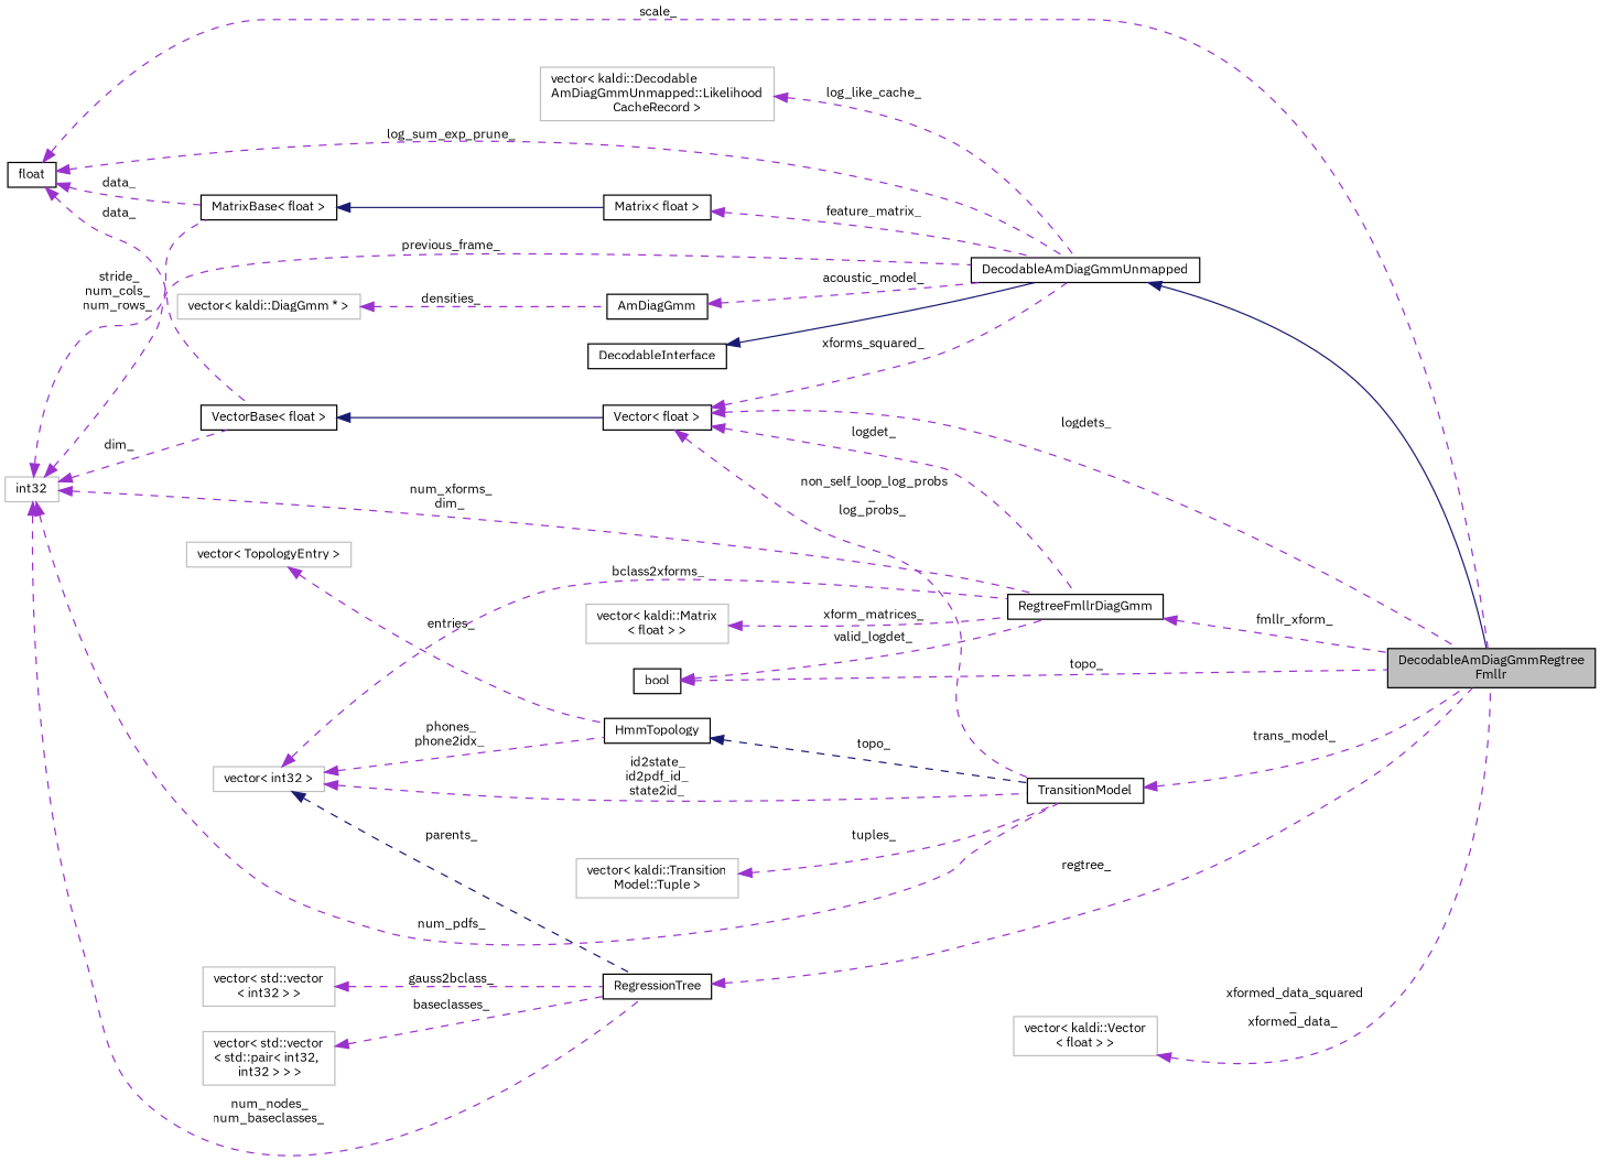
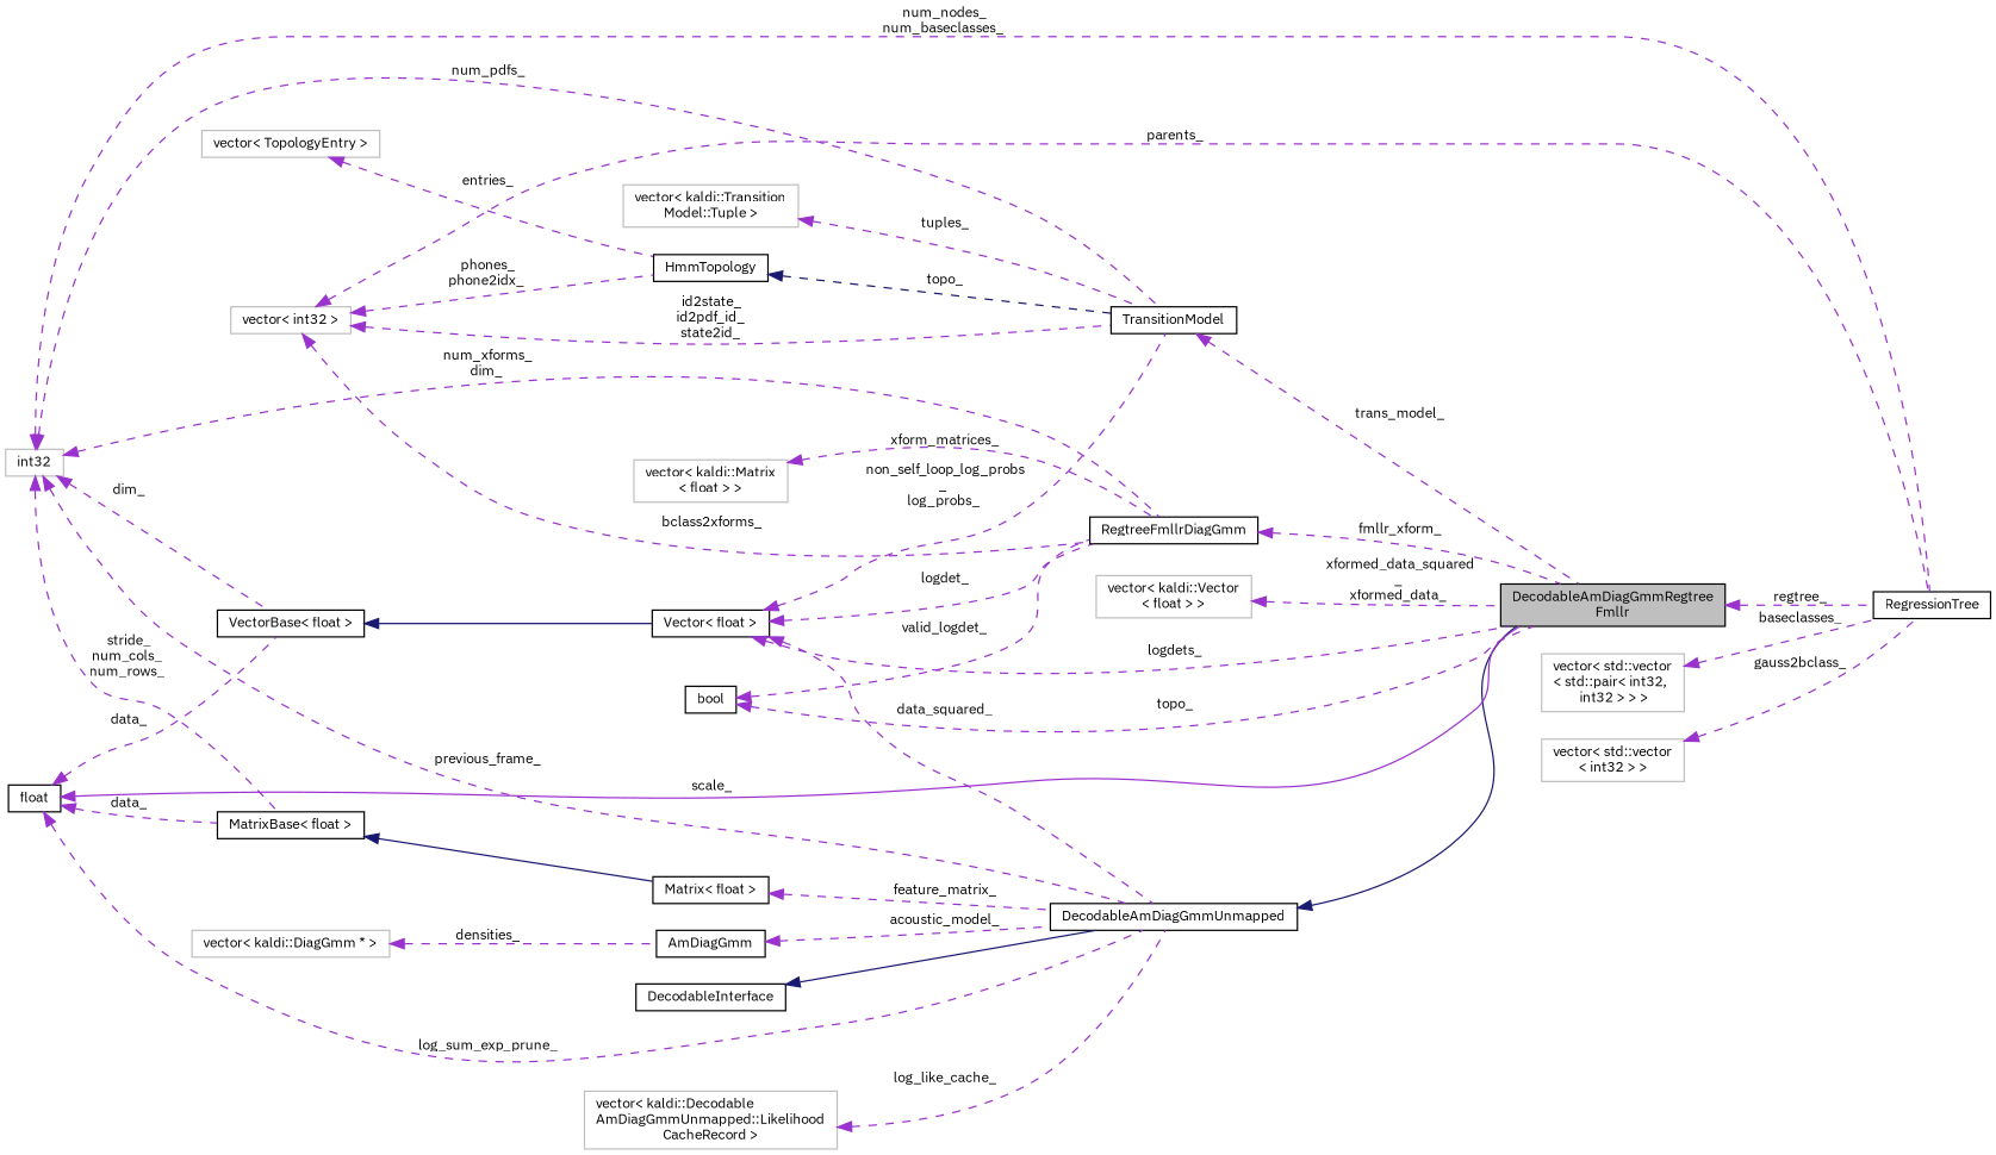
  digraph {
    fontname="IBM Plex Sans"
    rankdir=LR
    node [color=black fillcolor=white fontname="IBM Plex Sans" fontsize=10 shape=record style=filled]
    edge [color=darkorchid3 dir=back fontname="IBM Plex Sans" fontsize=10 labelfontname=Helvetica labelfontsize=10 style=dashed]
    n1 [fillcolor=grey75 fontcolor=black height=0.2 label="DecodableAmDiagGmmRegtree\lFmllr" width=0.4]
    n2 [height=0.2 label=DecodableAmDiagGmmUnmapped width=0.4]
    n3 [height=0.2 label=DecodableInterface width=0.4]
    n4 [height=0.2 label=float width=0.4]
    n5 [height=0.2 label="MatrixBase\< float \>" width=0.4]
    n6 [height=0.2 label="VectorBase\< float \>" width=0.4]
    n7 [height=0.2 label="Matrix\< float \>" width=0.4]
    n8 [height=0.2 label="Vector\< float \>" width=0.4]
    n9 [color=grey75 height=0.2 label=int32 width=0.4]
    n10 [height=0.2 label=RegtreeFmllrDiagGmm width=0.4]
    n11 [height=0.2 label=RegressionTree width=0.4]
    n12 [height=0.2 label=TransitionModel width=0.4]
    n13 [height=0.2 label=AmDiagGmm width=0.4]
    n14 [color=grey75 height=0.2 label="vector\< kaldi::DiagGmm * \>" width=0.4]
    n15 [color=grey75 height=0.2 label="vector\< kaldi::Decodable\lAmDiagGmmUnmapped::Likelihood\lCacheRecord \>" width=0.4]
    n16 [color=grey75 height=0.2 label="vector\< int32 \>" width=0.4]
    n17 [height=0.2 label=HmmTopology width=0.4]
    n18 [height=0.2 label=bool width=0.4]
    n19 [color=grey75 height=0.2 label="vector\< kaldi::Matrix\l\< float \> \>" width=0.4]
    n20 [color=grey75 height=0.2 label="vector\< kaldi::Vector\l\< float \> \>" width=0.4]
    n21 [color=grey75 height=0.2 label="vector\< std::vector\l\< std::pair\< int32,\l int32 \> \> \>" width=0.4]
    n22 [color=grey75 height=0.2 label="vector\< std::vector\l\< int32 \> \>" width=0.4]
    n23 [color=grey75 height=0.2 label="vector\< TopologyEntry \>" width=0.4]
    n24 [color=grey75 height=0.2 label="vector\< kaldi::Transition\lModel::Tuple \>" width=0.4]
    n2 -> n1 [color=midnightblue style=solid]
    n3 -> n2 [color=midnightblue style=solid]
-   n4 -> n1 [label=" scale_"]
+   n4 -> n1 [label=" scale_" style=solid]
    n4 -> n2 [label=" log_sum_exp_prune_"]
    n4 -> n5 [label=" data_"]
    n4 -> n6 [label=" data_"]
    n5 -> n7 [color=midnightblue style=solid]
    n6 -> n8 [color=midnightblue style=solid]
    n7 -> n2 [label=" feature_matrix_"]
    n8 -> n1 [label=" logdets_"]
-   n8 -> n2 [label=" xforms_squared_"]
+   n8 -> n2 [label=" data_squared_"]
    n8 -> n10 [label=" logdet_"]
    n8 -> n12 [label=" non_self_loop_log_probs\l_\nlog_probs_"]
    n9 -> n2 [label=" previous_frame_"]
    n9 -> n5 [label=" stride_\nnum_cols_\nnum_rows_"]
    n9 -> n6 [label=" dim_"]
    n9 -> n10 [label=" num_xforms_\ndim_"]
    n9 -> n11 [label=" num_nodes_\nnum_baseclasses_"]
    n9 -> n12 [label=" num_pdfs_"]
    n10 -> n1 [label=" fmllr_xform_"]
-   n11 -> n1 [label=" regtree_"]
+   n1 -> n11 [label=" regtree_"]
    n12 -> n1 [label=" trans_model_"]
    n13 -> n2 [label=" acoustic_model_"]
    n14 -> n13 [label=" densities_"]
    n15 -> n2 [label=" log_like_cache_"]
    n16 -> n10 [label=" bclass2xforms_"]
-   n16 -> n11 [color=midnightblue label=" parents_"]
+   n16 -> n11 [label=" parents_"]
    n16 -> n12 [label=" id2state_\nid2pdf_id_\nstate2id_"]
    n16 -> n17 [label=" phones_\nphone2idx_"]
    n17 -> n12 [color=midnightblue label=" topo_"]
    n18 -> n1 [label=" topo_"]
    n18 -> n10 [label=" valid_logdet_"]
    n19 -> n10 [label=" xform_matrices_"]
    n20 -> n1 [label=" xformed_data_squared\l_\nxformed_data_"]
    n21 -> n11 [label=" baseclasses_"]
    n22 -> n11 [label=" gauss2bclass_"]
    n23 -> n17 [label=" entries_"]
    n24 -> n12 [label=" tuples_"]
  }
